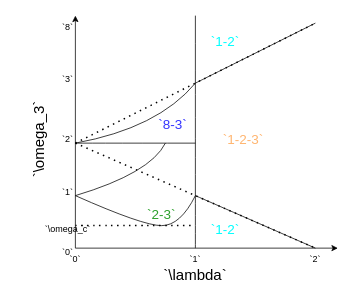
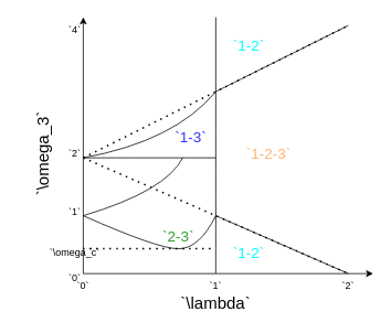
  <mxCell id="0" />
  <mxCell id="1" parent="0" />
  <mxCell id="2" value="" style="endArrow=classic;html=1;rounded=0;" edge="1" parent="1"><mxGeometry width="50" height="50" relative="1" as="geometry"><mxPoint x="100" y="330" as="sourcePoint" /><mxPoint x="100" y="20" as="targetPoint" /></mxGeometry></mxCell>
  <mxCell id="3" value="" style="endArrow=classic;html=1;rounded=0;" edge="1" parent="1"><mxGeometry width="50" height="50" relative="1" as="geometry"><mxPoint x="100" y="330" as="sourcePoint" /><mxPoint x="450" y="330" as="targetPoint" /></mxGeometry></mxCell>
  <mxCell id="4" value="`0`" style="text;html=1;strokeColor=none;fillColor=none;align=center;verticalAlign=middle;whiteSpace=wrap;rounded=0;" vertex="1" parent="1"><mxGeometry x="60" y="320" width="60" height="30" as="geometry" /></mxCell>
- <mxCell id="5" value="`3`" style="text;html=1;strokeColor=none;fillColor=none;align=center;verticalAlign=middle;whiteSpace=wrap;rounded=0;" vertex="1" parent="1"><mxGeometry x="60" y="90" width="60" height="30" as="geometry" /></mxCell>
  <mxCell id="6" value="`2`" style="text;html=1;strokeColor=none;fillColor=none;align=center;verticalAlign=middle;whiteSpace=wrap;rounded=0;" vertex="1" parent="1"><mxGeometry x="60" y="170" width="60" height="30" as="geometry" /></mxCell>
  <mxCell id="7" value="`1`" style="text;html=1;strokeColor=none;fillColor=none;align=center;verticalAlign=middle;whiteSpace=wrap;rounded=0;" vertex="1" parent="1"><mxGeometry x="60" y="240" width="60" height="30" as="geometry" /></mxCell>
- <mxCell id="8" value="`8`" style="text;html=1;strokeColor=none;fillColor=none;align=center;verticalAlign=middle;whiteSpace=wrap;rounded=0;" vertex="1" parent="1"><mxGeometry x="60" y="20" width="60" height="30" as="geometry" /></mxCell>
+ <mxCell id="8" value="`4`" style="text;html=1;strokeColor=none;fillColor=none;align=center;verticalAlign=middle;whiteSpace=wrap;rounded=0;" vertex="1" parent="1"><mxGeometry x="60" y="20" width="60" height="30" as="geometry" /></mxCell>
  <mxCell id="9" value="&lt;font style=&quot;font-size: 20px&quot;&gt;`\omega_3`&lt;/font&gt;" style="text;html=1;strokeColor=none;fillColor=none;align=center;verticalAlign=middle;whiteSpace=wrap;rounded=0;rotation=-90;" vertex="1" parent="1"><mxGeometry x="20" y="170" width="60" height="30" as="geometry" /></mxCell>
  <mxCell id="10" value="`\omega_c`" style="text;html=1;strokeColor=none;fillColor=none;align=center;verticalAlign=middle;whiteSpace=wrap;rounded=0;" vertex="1" parent="1"><mxGeometry x="60" y="290" width="60" height="30" as="geometry" /></mxCell>
  <mxCell id="11" value="&lt;font style=&quot;font-size: 20px&quot;&gt;`\lambda`&lt;/font&gt;" style="text;html=1;strokeColor=none;fillColor=none;align=center;verticalAlign=middle;whiteSpace=wrap;rounded=0;" vertex="1" parent="1"><mxGeometry x="230" y="350" width="60" height="30" as="geometry" /></mxCell>
  <mxCell id="12" value="`0`" style="text;html=1;strokeColor=none;fillColor=none;align=center;verticalAlign=middle;whiteSpace=wrap;rounded=0;" vertex="1" parent="1"><mxGeometry x="70" y="330" width="60" height="30" as="geometry" /></mxCell>
  <mxCell id="13" value="`1`" style="text;html=1;strokeColor=none;fillColor=none;align=center;verticalAlign=middle;whiteSpace=wrap;rounded=0;" vertex="1" parent="1"><mxGeometry x="230" y="330" width="60" height="30" as="geometry" /></mxCell>
  <mxCell id="14" value="`2`" style="text;html=1;strokeColor=none;fillColor=none;align=center;verticalAlign=middle;whiteSpace=wrap;rounded=0;" vertex="1" parent="1"><mxGeometry x="390" y="330" width="60" height="30" as="geometry" /></mxCell>
  <mxCell id="15" value="" style="endArrow=none;dashed=1;html=1;dashPattern=1 3;strokeWidth=2;rounded=0;exitX=0.667;exitY=0.667;exitDx=0;exitDy=0;exitPerimeter=0;entryX=0.5;entryY=0;entryDx=0;entryDy=0;" edge="1" parent="1" source="6" target="14"><mxGeometry width="50" height="50" relative="1" as="geometry"><mxPoint x="260" y="310" as="sourcePoint" /><mxPoint x="310" y="260" as="targetPoint" /></mxGeometry></mxCell>
  <mxCell id="16" value="" style="endArrow=none;dashed=1;html=1;dashPattern=1 3;strokeWidth=2;rounded=0;" edge="1" parent="1"><mxGeometry width="50" height="50" relative="1" as="geometry"><mxPoint x="100" y="190" as="sourcePoint" /><mxPoint x="420" y="30" as="targetPoint" /></mxGeometry></mxCell>
  <mxCell id="17" value="" style="curved=1;endArrow=none;html=1;rounded=0;endFill=0;" edge="1" parent="1"><mxGeometry width="50" height="50" relative="1" as="geometry"><mxPoint x="100" y="190" as="sourcePoint" /><mxPoint x="260" y="110" as="targetPoint" /><Array as="points"><mxPoint x="210" y="170" /></Array></mxGeometry></mxCell>
  <mxCell id="18" value="" style="endArrow=none;html=1;rounded=0;curved=1;" edge="1" parent="1"><mxGeometry width="50" height="50" relative="1" as="geometry"><mxPoint x="100" y="190" as="sourcePoint" /><mxPoint x="260" y="190" as="targetPoint" /></mxGeometry></mxCell>
  <mxCell id="19" value="" style="curved=1;endArrow=none;html=1;rounded=0;endFill=0;" edge="1" parent="1"><mxGeometry width="50" height="50" relative="1" as="geometry"><mxPoint x="100" y="260" as="sourcePoint" /><mxPoint x="220" y="190" as="targetPoint" /><Array as="points"><mxPoint x="200" y="230" /></Array></mxGeometry></mxCell>
  <mxCell id="20" value="" style="curved=1;endArrow=none;html=1;rounded=0;endFill=0;" edge="1" parent="1"><mxGeometry width="50" height="50" relative="1" as="geometry"><mxPoint x="100" y="260" as="sourcePoint" /><mxPoint x="260" y="260" as="targetPoint" /><Array as="points"><mxPoint x="190" y="300" /><mxPoint x="240" y="300" /></Array></mxGeometry></mxCell>
  <mxCell id="21" value="" style="endArrow=none;html=1;rounded=0;curved=1;exitX=0.5;exitY=0;exitDx=0;exitDy=0;" edge="1" parent="1" source="13"><mxGeometry width="50" height="50" relative="1" as="geometry"><mxPoint x="460" y="320" as="sourcePoint" /><mxPoint x="260" y="20" as="targetPoint" /></mxGeometry></mxCell>
  <mxCell id="22" value="" style="endArrow=none;html=1;rounded=0;curved=1;entryX=0.5;entryY=0;entryDx=0;entryDy=0;" edge="1" parent="1" target="14"><mxGeometry width="50" height="50" relative="1" as="geometry"><mxPoint x="260" y="260" as="sourcePoint" /><mxPoint x="510" y="270" as="targetPoint" /></mxGeometry></mxCell>
  <mxCell id="23" value="" style="endArrow=none;html=1;rounded=0;curved=1;" edge="1" parent="1"><mxGeometry width="50" height="50" relative="1" as="geometry"><mxPoint x="260" y="110" as="sourcePoint" /><mxPoint x="420" y="30" as="targetPoint" /></mxGeometry></mxCell>
  <mxCell id="24" value="&lt;font style=&quot;font-size: 18px&quot; color=&quot;#ffb570&quot;&gt;`1-2-3`&lt;/font&gt;" style="text;html=1;strokeColor=none;fillColor=none;align=center;verticalAlign=middle;whiteSpace=wrap;rounded=0;" vertex="1" parent="1"><mxGeometry x="294" y="170" width="60" height="30" as="geometry" /></mxCell>
  <mxCell id="25" value="&lt;font style=&quot;font-size: 18px&quot; color=&quot;#00ffff&quot;&gt;`1-2`&lt;/font&gt;" style="text;html=1;strokeColor=none;fillColor=none;align=center;verticalAlign=middle;whiteSpace=wrap;rounded=0;" vertex="1" parent="1"><mxGeometry x="270" y="290" width="60" height="30" as="geometry" /></mxCell>
  <mxCell id="26" value="&lt;font color=&quot;#00ffff&quot; style=&quot;font-size: 18px&quot;&gt;`1-2`&lt;/font&gt;" style="text;html=1;strokeColor=none;fillColor=none;align=center;verticalAlign=middle;whiteSpace=wrap;rounded=0;" vertex="1" parent="1"><mxGeometry x="270" y="40" width="60" height="30" as="geometry" /></mxCell>
  <mxCell id="27" value="&lt;font color=&quot;#2ca02c&quot; style=&quot;font-size: 18px&quot;&gt;`2-3`&lt;/font&gt;" style="text;html=1;strokeColor=none;fillColor=none;align=center;verticalAlign=middle;whiteSpace=wrap;rounded=0;" vertex="1" parent="1"><mxGeometry x="185" y="270" width="60" height="30" as="geometry" /></mxCell>
- <mxCell id="28" value="&lt;font style=&quot;font-size: 18px&quot; color=&quot;#3333ff&quot;&gt;`8-3`&lt;/font&gt;" style="text;html=1;strokeColor=none;fillColor=none;align=center;verticalAlign=middle;whiteSpace=wrap;rounded=0;" vertex="1" parent="1"><mxGeometry x="200" y="150" width="60" height="30" as="geometry" /></mxCell>
+ <mxCell id="28" value="&lt;font style=&quot;font-size: 18px&quot; color=&quot;#3333ff&quot;&gt;`1-3`&lt;/font&gt;" style="text;html=1;strokeColor=none;fillColor=none;align=center;verticalAlign=middle;whiteSpace=wrap;rounded=0;" vertex="1" parent="1"><mxGeometry x="200" y="150" width="60" height="30" as="geometry" /></mxCell>
  <mxCell id="29" value="" style="endArrow=none;dashed=1;html=1;dashPattern=1 3;strokeWidth=2;rounded=0;fontSize=20;fontColor=#FFB570;curved=1;exitX=0.667;exitY=0.333;exitDx=0;exitDy=0;exitPerimeter=0;" edge="1" parent="1" source="10"><mxGeometry width="50" height="50" relative="1" as="geometry"><mxPoint x="460" y="290" as="sourcePoint" /><mxPoint x="260" y="300" as="targetPoint" /></mxGeometry></mxCell>
